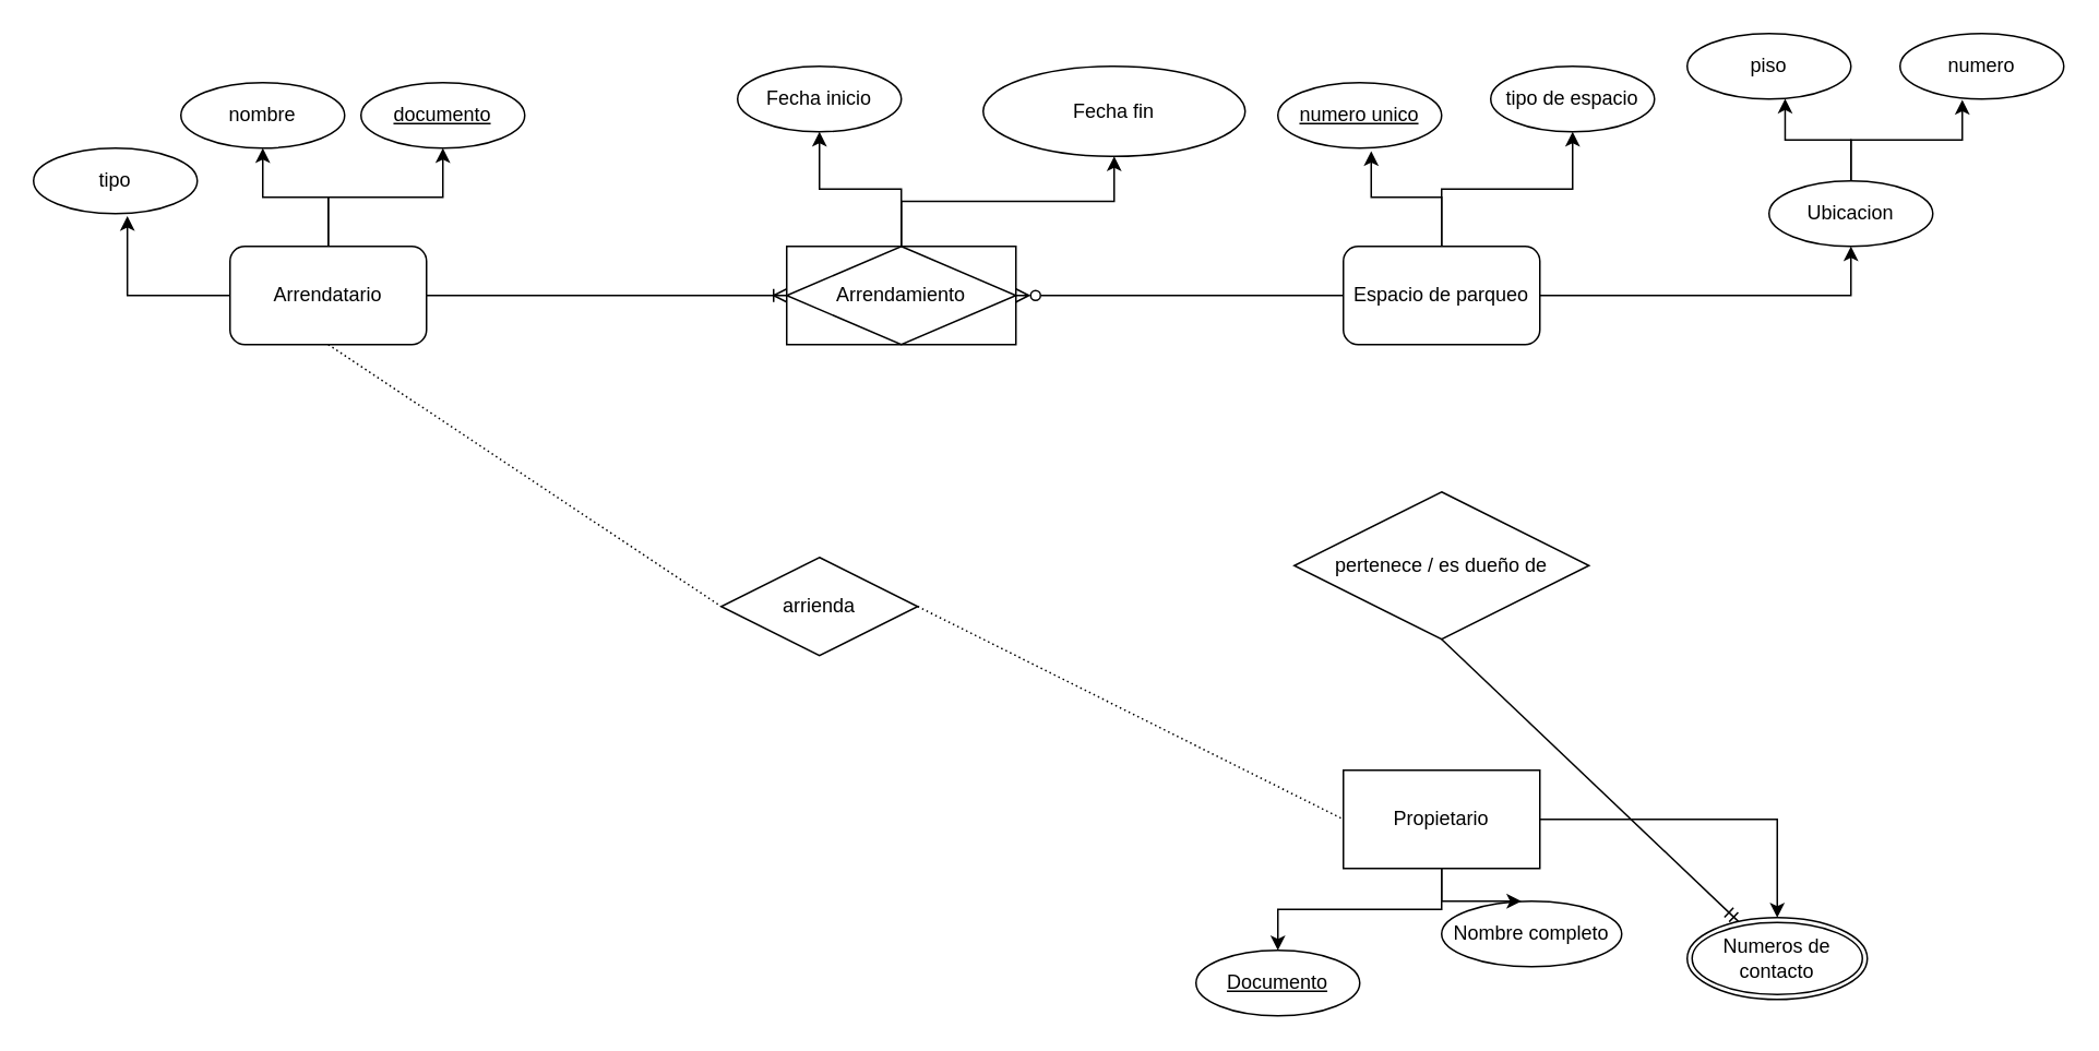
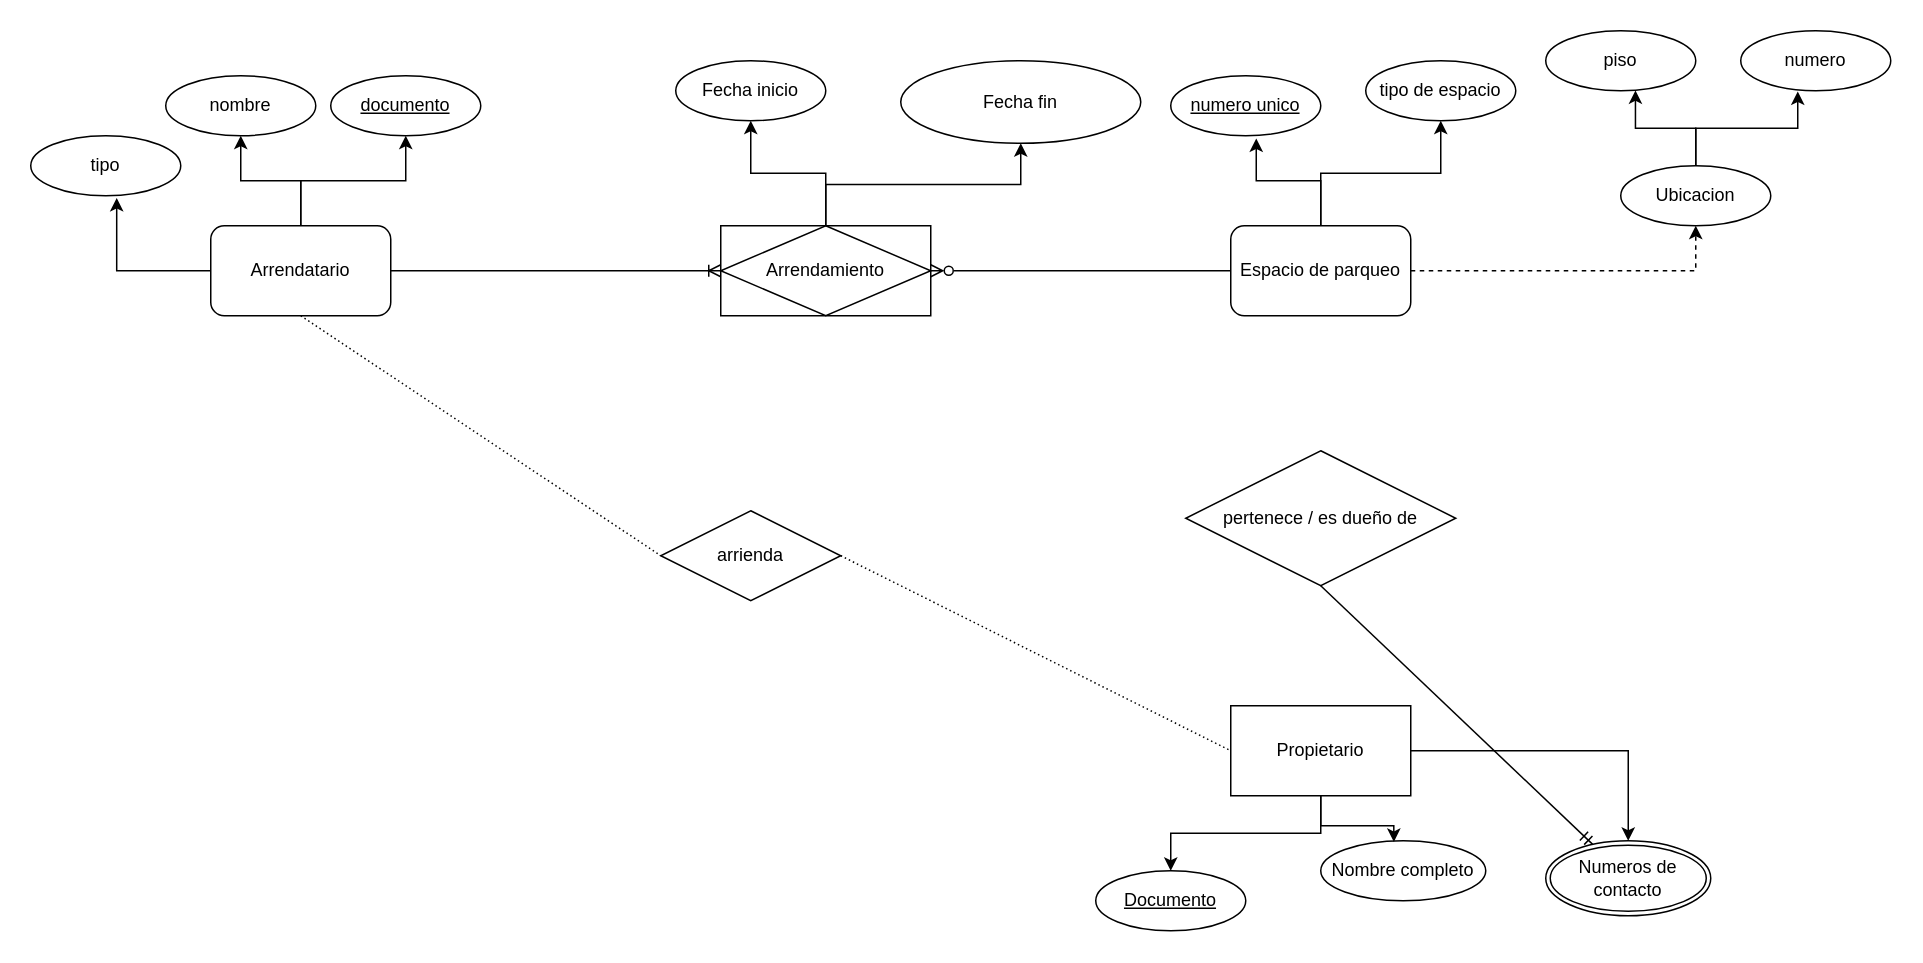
  <mxCell id="0" />
  <mxCell id="1" parent="0" />
  <mxCell id="2" style="edgeStyle=orthogonalEdgeStyle;rounded=0;orthogonalLoop=1;jettySize=auto;html=1;entryX=0.5;entryY=1;entryDx=0;entryDy=0;" parent="1" source="4" target="13" edge="1"><mxGeometry relative="1" as="geometry" /></mxCell>
- <mxCell id="3" style="edgeStyle=orthogonalEdgeStyle;rounded=0;orthogonalLoop=1;jettySize=auto;html=1;entryX=0.5;entryY=1;entryDx=0;entryDy=0;" parent="1" source="4" target="14" edge="1"><mxGeometry relative="1" as="geometry" /></mxCell>
+ <mxCell id="3" style="edgeStyle=orthogonalEdgeStyle;rounded=0;orthogonalLoop=1;jettySize=auto;html=1;entryX=0.5;entryY=1;entryDx=0;entryDy=0;dashed=1;" parent="1" source="4" target="14" edge="1"><mxGeometry relative="1" as="geometry" /></mxCell>
  <mxCell id="4" value="Espacio de parqueo" style="rounded=1;whiteSpace=wrap;html=1;" parent="1" vertex="1"><mxGeometry x="820" y="150" width="120" height="60" as="geometry" /></mxCell>
  <mxCell id="5" style="edgeStyle=orthogonalEdgeStyle;rounded=0;orthogonalLoop=1;jettySize=auto;html=1;entryX=0.5;entryY=0;entryDx=0;entryDy=0;" parent="1" source="7" target="19" edge="1"><mxGeometry relative="1" as="geometry" /></mxCell>
  <mxCell id="6" style="edgeStyle=orthogonalEdgeStyle;rounded=0;orthogonalLoop=1;jettySize=auto;html=1;entryX=0.5;entryY=0;entryDx=0;entryDy=0;" parent="1" source="7" target="22" edge="1"><mxGeometry relative="1" as="geometry" /></mxCell>
  <mxCell id="7" value="Propietario" style="whiteSpace=wrap;html=1;rounded=0;" parent="1" vertex="1"><mxGeometry x="820" y="470" width="120" height="60" as="geometry" /></mxCell>
  <mxCell id="8" style="edgeStyle=orthogonalEdgeStyle;rounded=0;orthogonalLoop=1;jettySize=auto;html=1;entryX=0.5;entryY=1;entryDx=0;entryDy=0;" parent="1" source="10" target="25" edge="1"><mxGeometry relative="1" as="geometry" /></mxCell>
  <mxCell id="9" style="edgeStyle=orthogonalEdgeStyle;rounded=0;orthogonalLoop=1;jettySize=auto;html=1;entryX=0.5;entryY=1;entryDx=0;entryDy=0;" parent="1" source="10" target="26" edge="1"><mxGeometry relative="1" as="geometry" /></mxCell>
  <mxCell id="10" value="Arrendatario" style="rounded=1;whiteSpace=wrap;html=1;" parent="1" vertex="1"><mxGeometry x="140" y="150" width="120" height="60" as="geometry" /></mxCell>
  <mxCell id="11" value="numero unico" style="ellipse;whiteSpace=wrap;html=1;align=center;fontStyle=4;" parent="1" vertex="1"><mxGeometry x="780" y="50" width="100" height="40" as="geometry" /></mxCell>
  <mxCell id="12" style="edgeStyle=orthogonalEdgeStyle;rounded=0;orthogonalLoop=1;jettySize=auto;html=1;entryX=0.57;entryY=1.046;entryDx=0;entryDy=0;entryPerimeter=0;" parent="1" source="4" target="11" edge="1"><mxGeometry relative="1" as="geometry" /></mxCell>
  <mxCell id="13" value="tipo de espacio" style="ellipse;whiteSpace=wrap;html=1;align=center;" parent="1" vertex="1"><mxGeometry x="910" y="40" width="100" height="40" as="geometry" /></mxCell>
  <mxCell id="14" value="Ubicacion" style="ellipse;whiteSpace=wrap;html=1;align=center;" parent="1" vertex="1"><mxGeometry x="1080" y="110" width="100" height="40" as="geometry" /></mxCell>
  <mxCell id="15" value="piso" style="ellipse;whiteSpace=wrap;html=1;align=center;" parent="1" vertex="1"><mxGeometry x="1030" y="20" width="100" height="40" as="geometry" /></mxCell>
  <mxCell id="16" value="numero" style="ellipse;whiteSpace=wrap;html=1;align=center;" parent="1" vertex="1"><mxGeometry x="1160" y="20" width="100" height="40" as="geometry" /></mxCell>
  <mxCell id="17" style="edgeStyle=orthogonalEdgeStyle;rounded=0;orthogonalLoop=1;jettySize=auto;html=1;entryX=0.598;entryY=0.994;entryDx=0;entryDy=0;entryPerimeter=0;" parent="1" source="14" target="15" edge="1"><mxGeometry relative="1" as="geometry" /></mxCell>
  <mxCell id="18" style="edgeStyle=orthogonalEdgeStyle;rounded=0;orthogonalLoop=1;jettySize=auto;html=1;entryX=0.38;entryY=1.011;entryDx=0;entryDy=0;entryPerimeter=0;" parent="1" source="14" target="16" edge="1"><mxGeometry relative="1" as="geometry" /></mxCell>
  <mxCell id="19" value="Documento" style="ellipse;whiteSpace=wrap;html=1;align=center;fontStyle=4;" parent="1" vertex="1"><mxGeometry x="730" y="580" width="100" height="40" as="geometry" /></mxCell>
- <mxCell id="20" value="Nombre completo" style="ellipse;whiteSpace=wrap;html=1;align=center;" parent="1" vertex="1"><mxGeometry x="880" y="550" width="110" height="40" as="geometry" /></mxCell>
+ <mxCell id="20" value="Nombre completo" style="ellipse;whiteSpace=wrap;html=1;align=center;" parent="1" vertex="1"><mxGeometry x="880" y="560" width="110" height="40" as="geometry" /></mxCell>
  <mxCell id="21" style="edgeStyle=orthogonalEdgeStyle;rounded=0;orthogonalLoop=1;jettySize=auto;html=1;entryX=0.443;entryY=0.02;entryDx=0;entryDy=0;entryPerimeter=0;" parent="1" source="7" target="20" edge="1"><mxGeometry relative="1" as="geometry" /></mxCell>
  <mxCell id="22" value="Numeros de contacto" style="ellipse;shape=doubleEllipse;margin=3;whiteSpace=wrap;html=1;align=center;" parent="1" vertex="1"><mxGeometry x="1030" y="560" width="110" height="50" as="geometry" /></mxCell>
  <mxCell id="23" value="pertenece / es dueño de" style="shape=rhombus;perimeter=rhombusPerimeter;whiteSpace=wrap;html=1;align=center;" parent="1" vertex="1"><mxGeometry x="790" y="300" width="180" height="90" as="geometry" /></mxCell>
  <mxCell id="24" value="" style="endArrow=ERmandOne;html=1;rounded=0;exitX=0.5;exitY=1;exitDx=0;exitDy=0;endFill=0;" parent="1" source="23" target="22" edge="1"><mxGeometry relative="1" as="geometry"><mxPoint x="1084" y="330" as="sourcePoint" /><mxPoint x="1080" y="439" as="targetPoint" /></mxGeometry></mxCell>
  <mxCell id="25" value="nombre" style="ellipse;whiteSpace=wrap;html=1;align=center;" parent="1" vertex="1"><mxGeometry x="110" y="50" width="100" height="40" as="geometry" /></mxCell>
  <mxCell id="26" value="documento" style="ellipse;whiteSpace=wrap;html=1;align=center;fontStyle=4;" parent="1" vertex="1"><mxGeometry x="220" y="50" width="100" height="40" as="geometry" /></mxCell>
  <mxCell id="27" value="tipo" style="ellipse;whiteSpace=wrap;html=1;align=center;" parent="1" vertex="1"><mxGeometry x="20" y="90" width="100" height="40" as="geometry" /></mxCell>
  <mxCell id="28" style="edgeStyle=orthogonalEdgeStyle;rounded=0;orthogonalLoop=1;jettySize=auto;html=1;entryX=0.573;entryY=1.037;entryDx=0;entryDy=0;entryPerimeter=0;" parent="1" source="10" target="27" edge="1"><mxGeometry relative="1" as="geometry" /></mxCell>
  <mxCell id="29" style="edgeStyle=orthogonalEdgeStyle;rounded=0;orthogonalLoop=1;jettySize=auto;html=1;entryX=0.5;entryY=1;entryDx=0;entryDy=0;" parent="1" source="31" target="34" edge="1"><mxGeometry relative="1" as="geometry" /></mxCell>
  <mxCell id="30" style="edgeStyle=orthogonalEdgeStyle;rounded=0;orthogonalLoop=1;jettySize=auto;html=1;entryX=0.5;entryY=1;entryDx=0;entryDy=0;" parent="1" source="31" target="35" edge="1"><mxGeometry relative="1" as="geometry" /></mxCell>
  <mxCell id="31" value="Arrendamiento" style="shape=associativeEntity;whiteSpace=wrap;html=1;align=center;" parent="1" vertex="1"><mxGeometry x="480" y="150" width="140" height="60" as="geometry" /></mxCell>
  <mxCell id="32" value="" style="endArrow=ERoneToMany;html=1;rounded=0;exitX=1;exitY=0.5;exitDx=0;exitDy=0;entryX=0;entryY=0.5;entryDx=0;entryDy=0;startArrow=none;startFill=0;endFill=0;" parent="1" source="10" target="31" edge="1"><mxGeometry relative="1" as="geometry"><mxPoint x="360" y="330" as="sourcePoint" /><mxPoint x="470" y="210" as="targetPoint" /></mxGeometry></mxCell>
  <mxCell id="33" value="" style="endArrow=none;html=1;rounded=0;exitX=1;exitY=0.5;exitDx=0;exitDy=0;entryX=0;entryY=0.5;entryDx=0;entryDy=0;startArrow=ERzeroToMany;startFill=0;" parent="1" source="31" target="4" edge="1"><mxGeometry relative="1" as="geometry"><mxPoint x="420" y="340" as="sourcePoint" /><mxPoint x="660" y="330" as="targetPoint" /></mxGeometry></mxCell>
  <mxCell id="34" value="Fecha inicio" style="ellipse;whiteSpace=wrap;html=1;align=center;" parent="1" vertex="1"><mxGeometry x="450" y="40" width="100" height="40" as="geometry" /></mxCell>
  <mxCell id="35" value="Fecha fin" style="ellipse;whiteSpace=wrap;html=1;align=center;" parent="1" vertex="1"><mxGeometry x="600" y="40" width="160" height="55" as="geometry" /></mxCell>
  <mxCell id="36" value="arrienda" style="shape=rhombus;perimeter=rhombusPerimeter;whiteSpace=wrap;html=1;align=center;" parent="1" vertex="1"><mxGeometry x="440" y="340" width="120" height="60" as="geometry" /></mxCell>
  <mxCell id="37" value="" style="endArrow=none;html=1;rounded=0;dashed=1;dashPattern=1 2;entryX=0;entryY=0.5;entryDx=0;entryDy=0;exitX=1;exitY=0.5;exitDx=0;exitDy=0;" parent="1" source="36" target="7" edge="1"><mxGeometry relative="1" as="geometry"><mxPoint x="390" y="420" as="sourcePoint" /><mxPoint x="550" y="420" as="targetPoint" /></mxGeometry></mxCell>
  <mxCell id="38" value="" style="resizable=0;html=1;whiteSpace=wrap;align=right;verticalAlign=bottom;" parent="37" connectable="0" vertex="1"><mxGeometry x="1" relative="1" as="geometry" /></mxCell>
  <mxCell id="39" value="" style="endArrow=none;html=1;rounded=0;dashed=1;dashPattern=1 2;entryX=0;entryY=0.5;entryDx=0;entryDy=0;exitX=0.5;exitY=1;exitDx=0;exitDy=0;" parent="1" source="10" target="36" edge="1"><mxGeometry relative="1" as="geometry"><mxPoint x="390" y="360" as="sourcePoint" /><mxPoint x="880" y="430" as="targetPoint" /></mxGeometry></mxCell>
  <mxCell id="40" value="" style="resizable=0;html=1;whiteSpace=wrap;align=right;verticalAlign=bottom;" parent="39" connectable="0" vertex="1"><mxGeometry x="1" relative="1" as="geometry" /></mxCell>
